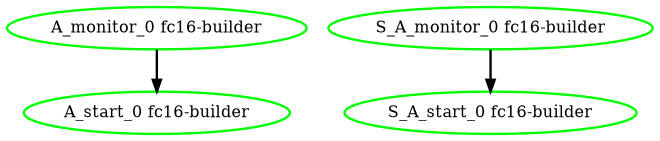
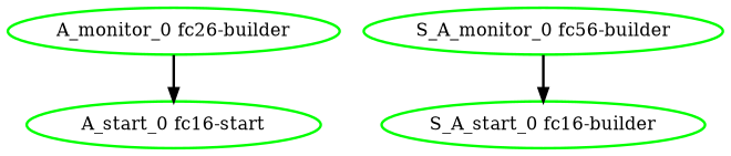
  digraph {
    node [color=green fontcolor=black style=bold]
    edge [style=bold]
-   "A_monitor_0 fc16-builder"
-   "A_start_0 fc16-builder"
-   "S_A_monitor_0 fc16-builder"
+   "A_monitor_0 fc16-builder" [label="A_monitor_0 fc26-builder"]
+   "A_start_0 fc16-builder" [label="A_start_0 fc16-start"]
+   "S_A_monitor_0 fc16-builder" [label="S_A_monitor_0 fc56-builder"]
    "S_A_start_0 fc16-builder"
    "A_monitor_0 fc16-builder" -> "A_start_0 fc16-builder"
    "S_A_monitor_0 fc16-builder" -> "S_A_start_0 fc16-builder"
  }
